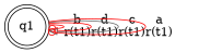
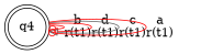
  digraph {
    edge [color=red arrowhead=odot]
-   n1 [label=q1 shape=doublecircle]
+   n1 [label=q4 shape=doublecircle]
    n1 -> n1 [label="b\nr(t1)\n"]
    n1 -> n1 [label="d\nr(t1)\n" arrowhead=onormal]
    n1 -> n1 [label="c\nr(t1)\n" color=gray40 arrowhead=onormal]
    n1 -> n1 [label="a\nr(t1)\n"]
  }
